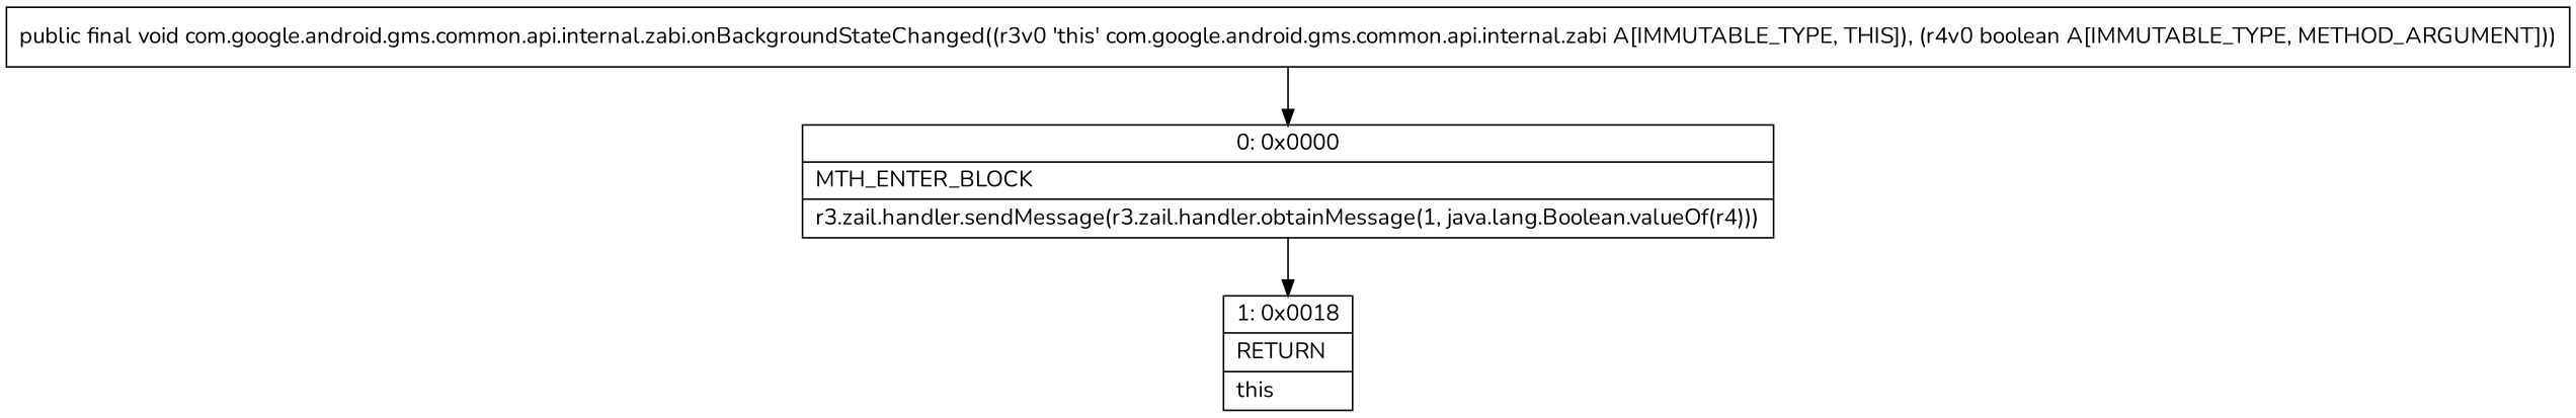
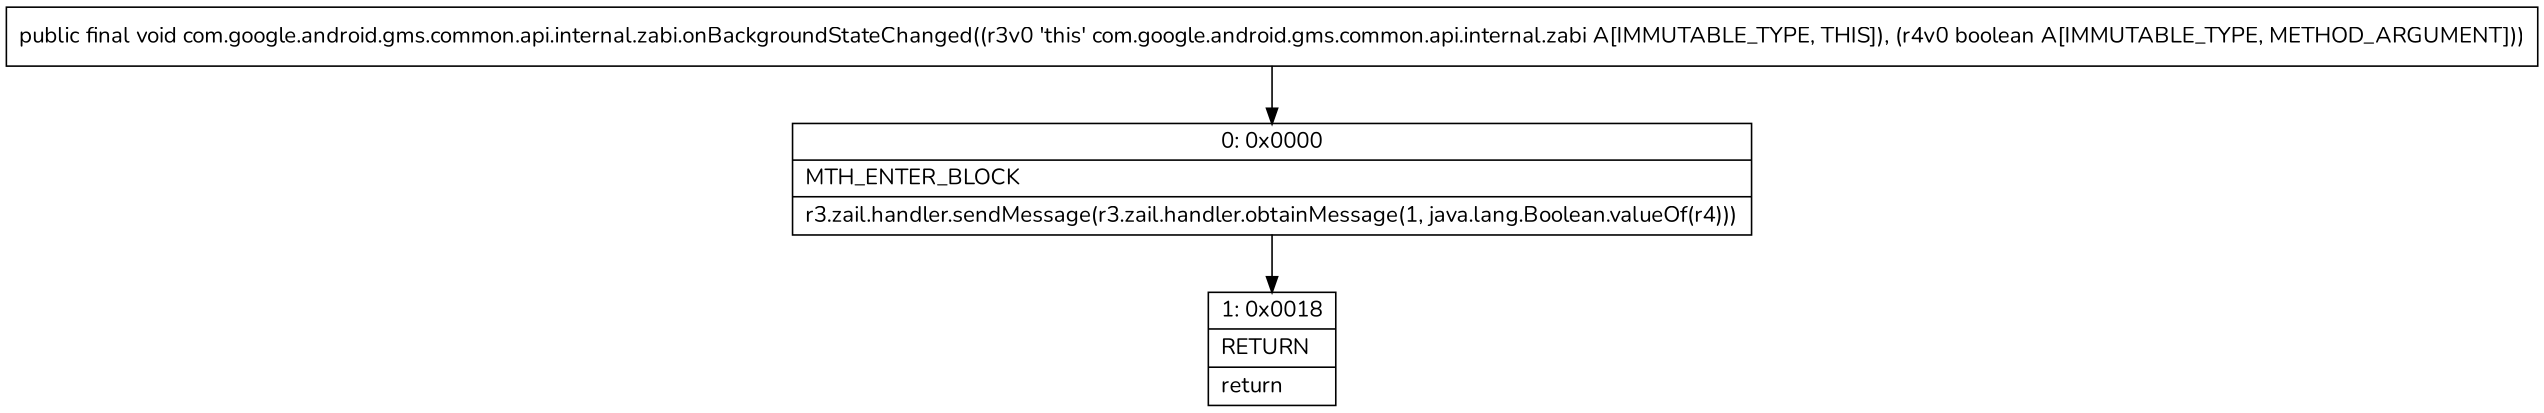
  digraph {
    fontname=Nunito
    node [shape=record fontname=Nunito]
    edge [fontname=Nunito]
    n1 [label="{0\:\ 0x0000|MTH_ENTER_BLOCK\l|r3.zail.handler.sendMessage(r3.zail.handler.obtainMessage(1, java.lang.Boolean.valueOf(r4)))\l}"]
-   n2 [label="{1\:\ 0x0018|RETURN\l|this\l}"]
+   n2 [label="{1\:\ 0x0018|RETURN\l|return\l}"]
    n3 [label="{public final void com.google.android.gms.common.api.internal.zabi.onBackgroundStateChanged((r3v0 'this' com.google.android.gms.common.api.internal.zabi A[IMMUTABLE_TYPE, THIS]), (r4v0 boolean A[IMMUTABLE_TYPE, METHOD_ARGUMENT])) }"]
    n1 -> n2
    n3 -> n1
  }
